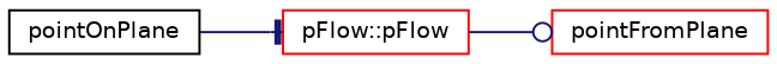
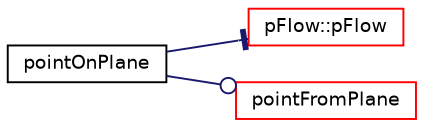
  digraph {
    rankdir=LR
    node [color=red fillcolor=white fontname=Helvetica fontsize=10 shape=record style=filled]
    edge [color=midnightblue fontname=Helvetica fontsize=10 labelfontname=Helvetica labelfontsize=10 style=solid]
    n1 [color=black fontcolor=black height=0.2 label=pointOnPlane width=0.4]
    n2 [height=0.2 label="pFlow::pFlow" width=0.4]
    n3 [height=0.2 label=pointFromPlane width=0.4]
    n1 -> n2 [arrowhead=tee]
-   n2 -> n3 [arrowhead=odot]
+   n1 -> n3 [arrowhead=odot]
  }
